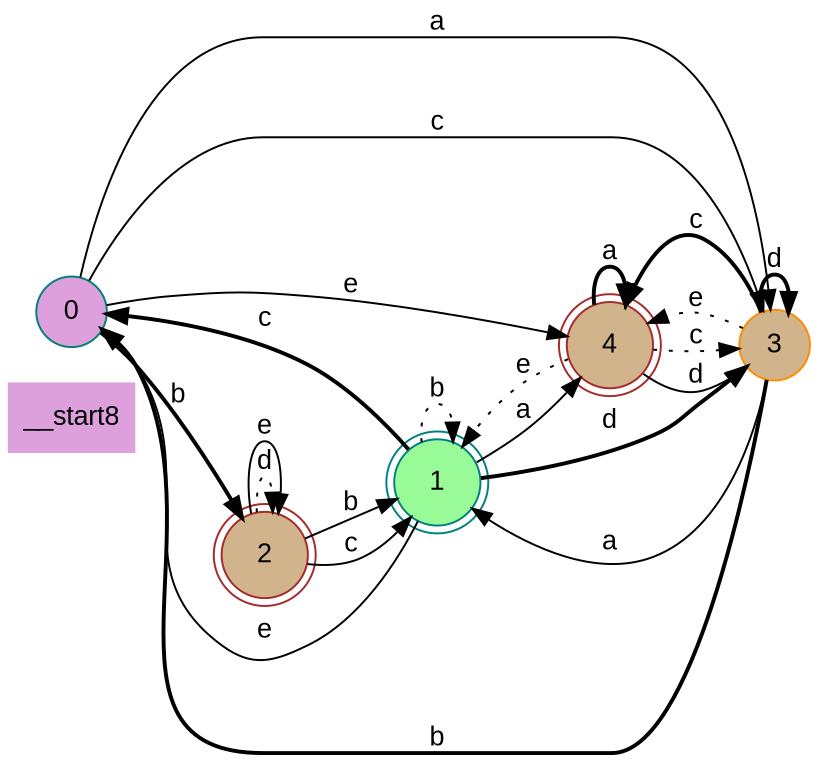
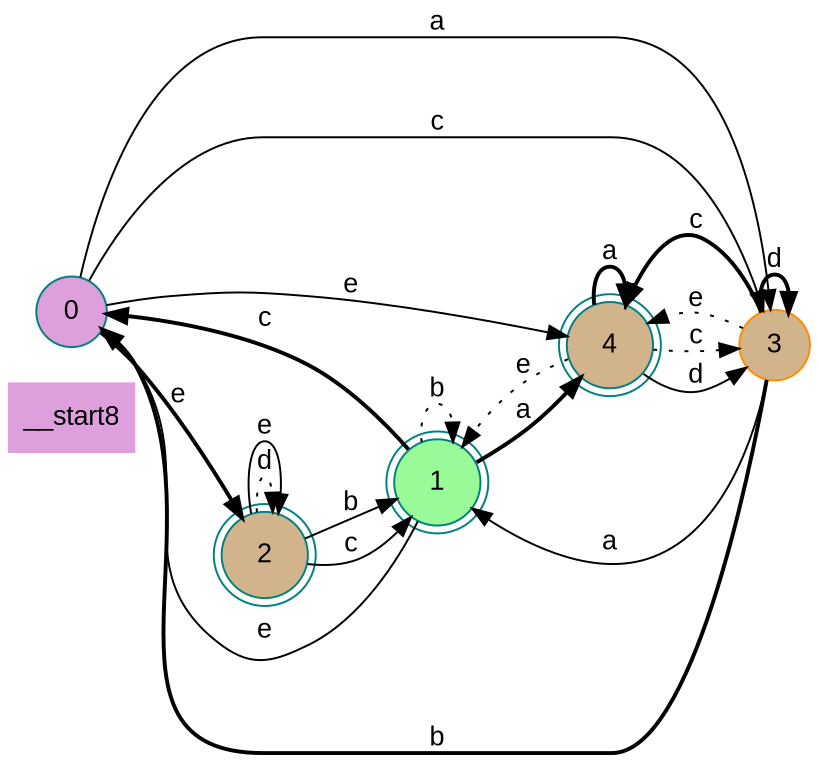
  digraph {
    fontname="Liberation Sans"
    rankdir=LR
    node [color=brown fillcolor=tan fontname="Liberation Sans" shape=doublecircle style=filled]
    edge [fontname="Liberation Sans" style=solid]
    n1 [fillcolor=plum label=__start8 shape=none]
    n2 [color=teal fillcolor=plum label=0 shape=circle]
-   n3 [label=2 style="rounded,filled"]
+   n3 [color=teal label=2 style="rounded,filled"]
    n4 [color=darkorange label=3 shape=circle]
-   n5 [label=4 style="rounded,filled"]
+   n5 [color=teal label=4 style="rounded,filled"]
    n6 [color=teal fillcolor=palegreen label=1 style="rounded,filled"]
-   n2 -> n3 [label=b style=bold]
+   n2 -> n3 [label=e style=bold]
    n2 -> n4 [label=a]
    n2 -> n4 [label=c]
    n2 -> n5 [label=e]
    n3 -> n3 [label=d style=dotted]
    n3 -> n3 [label=e]
    n3 -> n6 [label=b]
    n3 -> n6 [label=c]
    n4 -> n2 [label=b style=bold]
    n4 -> n4 [label=d style=bold]
    n4 -> n5 [label=c style=bold]
    n4 -> n5 [label=e style=dotted]
    n4 -> n6 [label=a]
    n5 -> n4 [label=c style=dotted]
    n5 -> n4 [label=d]
    n5 -> n5 [label=a style=bold]
    n5 -> n6 [label=e style=dotted]
    n6 -> n2 [label=c style=bold]
    n6 -> n2 [label=e]
-   n6 -> n4 [label=d style=bold]
-   n6 -> n5 [label=a]
+   n6 -> n5 [label=a style=bold]
    n6 -> n6 [label=b style=dotted]
  }
